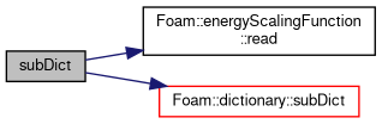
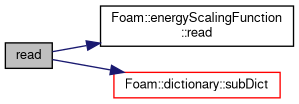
  digraph {
    rankdir=LR
    node [color=black fontname=FreeSans fontsize=10 shape=record]
    edge [color=midnightblue fontname=FreeSans fontsize=10 labelfontname=FreeSans labelfontsize=10 style=solid]
-   n1 [fillcolor=grey75 fontcolor=black height=0.2 label=subDict style=filled width=0.4]
+   n1 [fillcolor=grey75 fontcolor=black height=0.2 label=read style=filled width=0.4]
    n2 [height=0.2 label="Foam::energyScalingFunction\l::read" width=0.4]
    n3 [color=red height=0.2 label="Foam::dictionary::subDict" width=0.4]
    n1 -> n2
    n1 -> n3
  }
